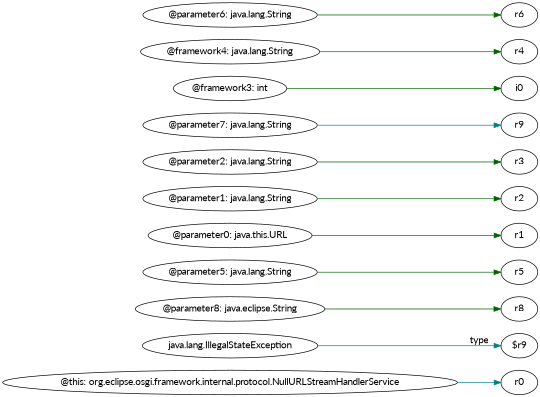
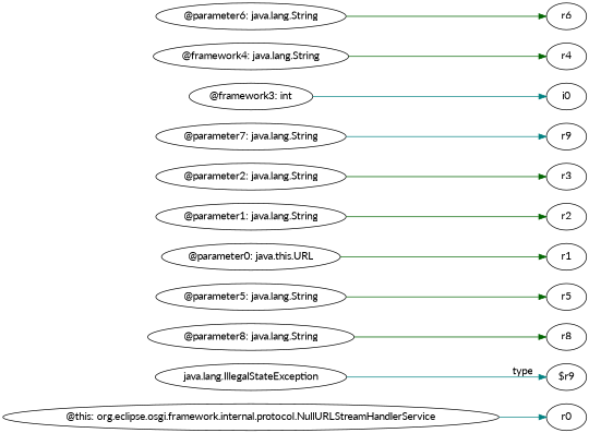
  digraph {
    fontname=Lato
    rankdir=LR
    node [fontname=Lato]
    edge [color=darkgreen fontname=Lato]
    n1 [label="@this: org.eclipse.osgi.framework.internal.protocol.NullURLStreamHandlerService"]
    n2 [label=r0]
    n3 [label="java.lang.IllegalStateException"]
    n4 [label="$r9"]
-   n5 [label="@parameter8: java.eclipse.String"]
+   n5 [label="@parameter8: java.lang.String"]
    n6 [label=r8]
    n7 [label="@parameter5: java.lang.String"]
    n8 [label=r5]
    n9 [label="@parameter0: java.this.URL"]
    n10 [label=r1]
    n11 [label="@parameter1: java.lang.String"]
    n12 [label=r2]
    n13 [label="@parameter2: java.lang.String"]
    n14 [label=r3]
    n15 [label="@parameter7: java.lang.String"]
    n16 [label=r9]
    n17 [label="@framework3: int"]
    n18 [label=i0]
    n19 [label="@framework4: java.lang.String"]
    n20 [label=r4]
    n21 [label="@parameter6: java.lang.String"]
    n22 [label=r6]
    n1 -> n2 [color=teal]
    n3 -> n4 [color=teal label=type]
    n5 -> n6
    n7 -> n8
    n9 -> n10
    n11 -> n12
    n13 -> n14
    n15 -> n16 [color=teal]
-   n17 -> n18
+   n17 -> n18 [color=teal]
    n19 -> n20
    n21 -> n22
  }
